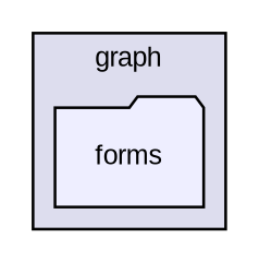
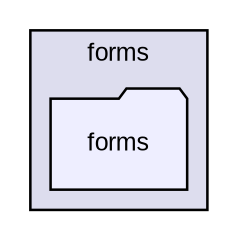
  digraph {
    compound=true
    fontname="Liberation Sans"
    n1 [fillcolor="#eeeeff" fontname="Liberation Sans" fontsize=10 label=forms pencolor=black shape=folder style=filled]
    subgraph cluster_1 {
      bgcolor="#ddddee"
      fontsize=10
-     label="graph"
+     label=forms
      pencolor=black
      n1
    }
  }
